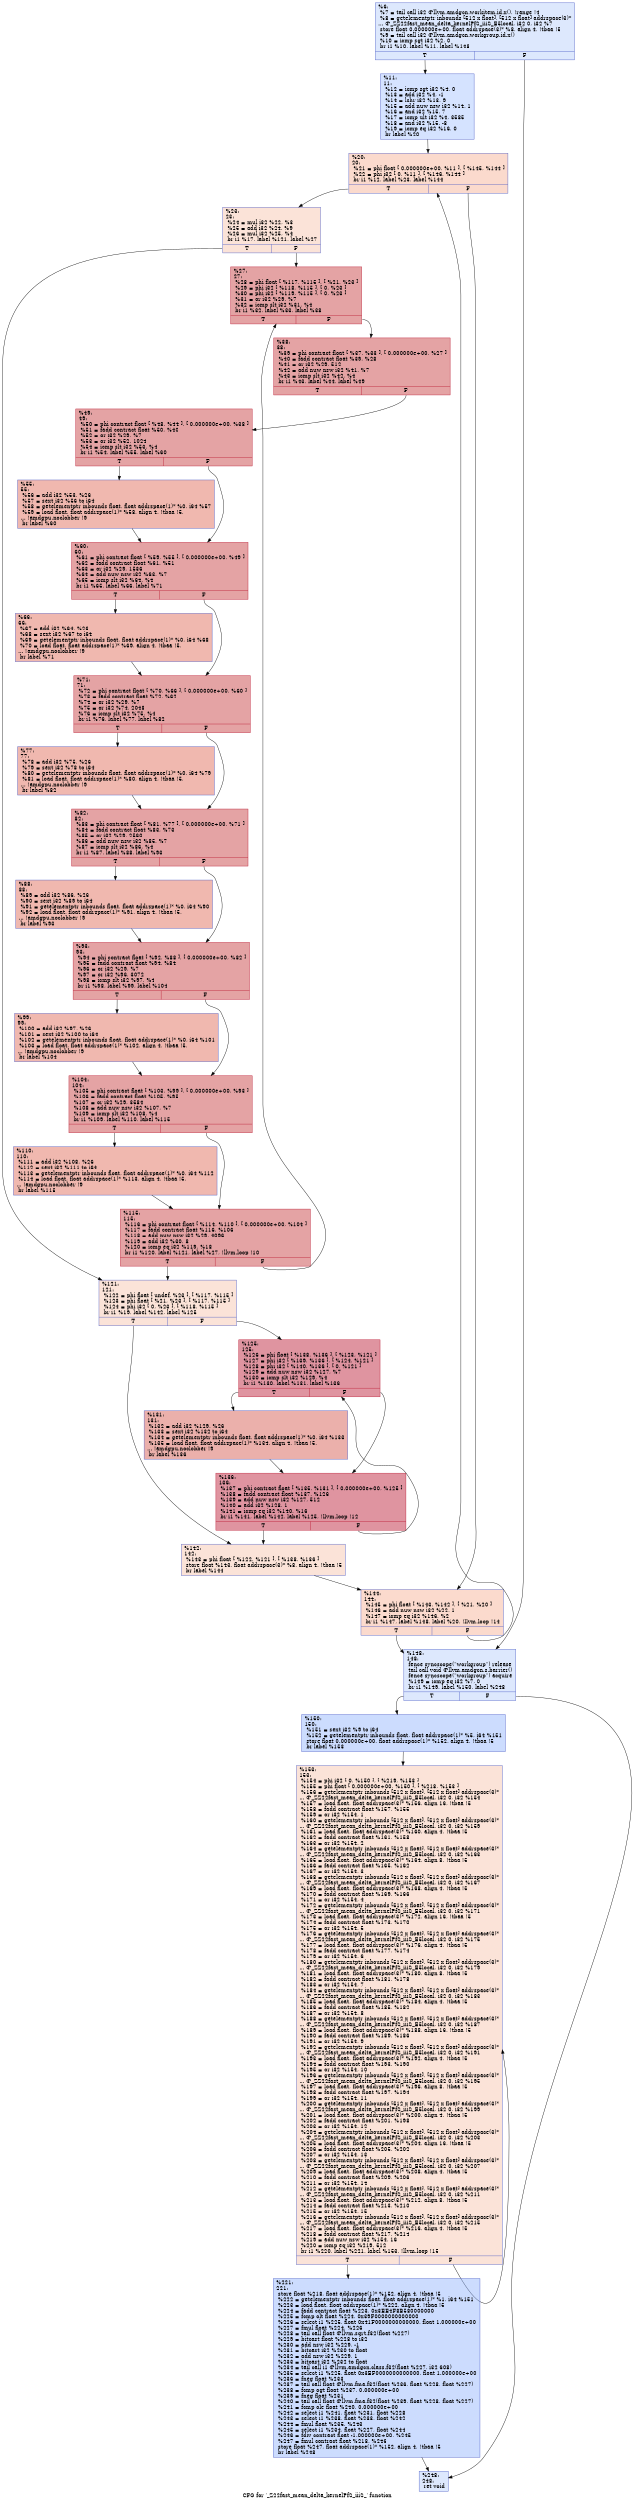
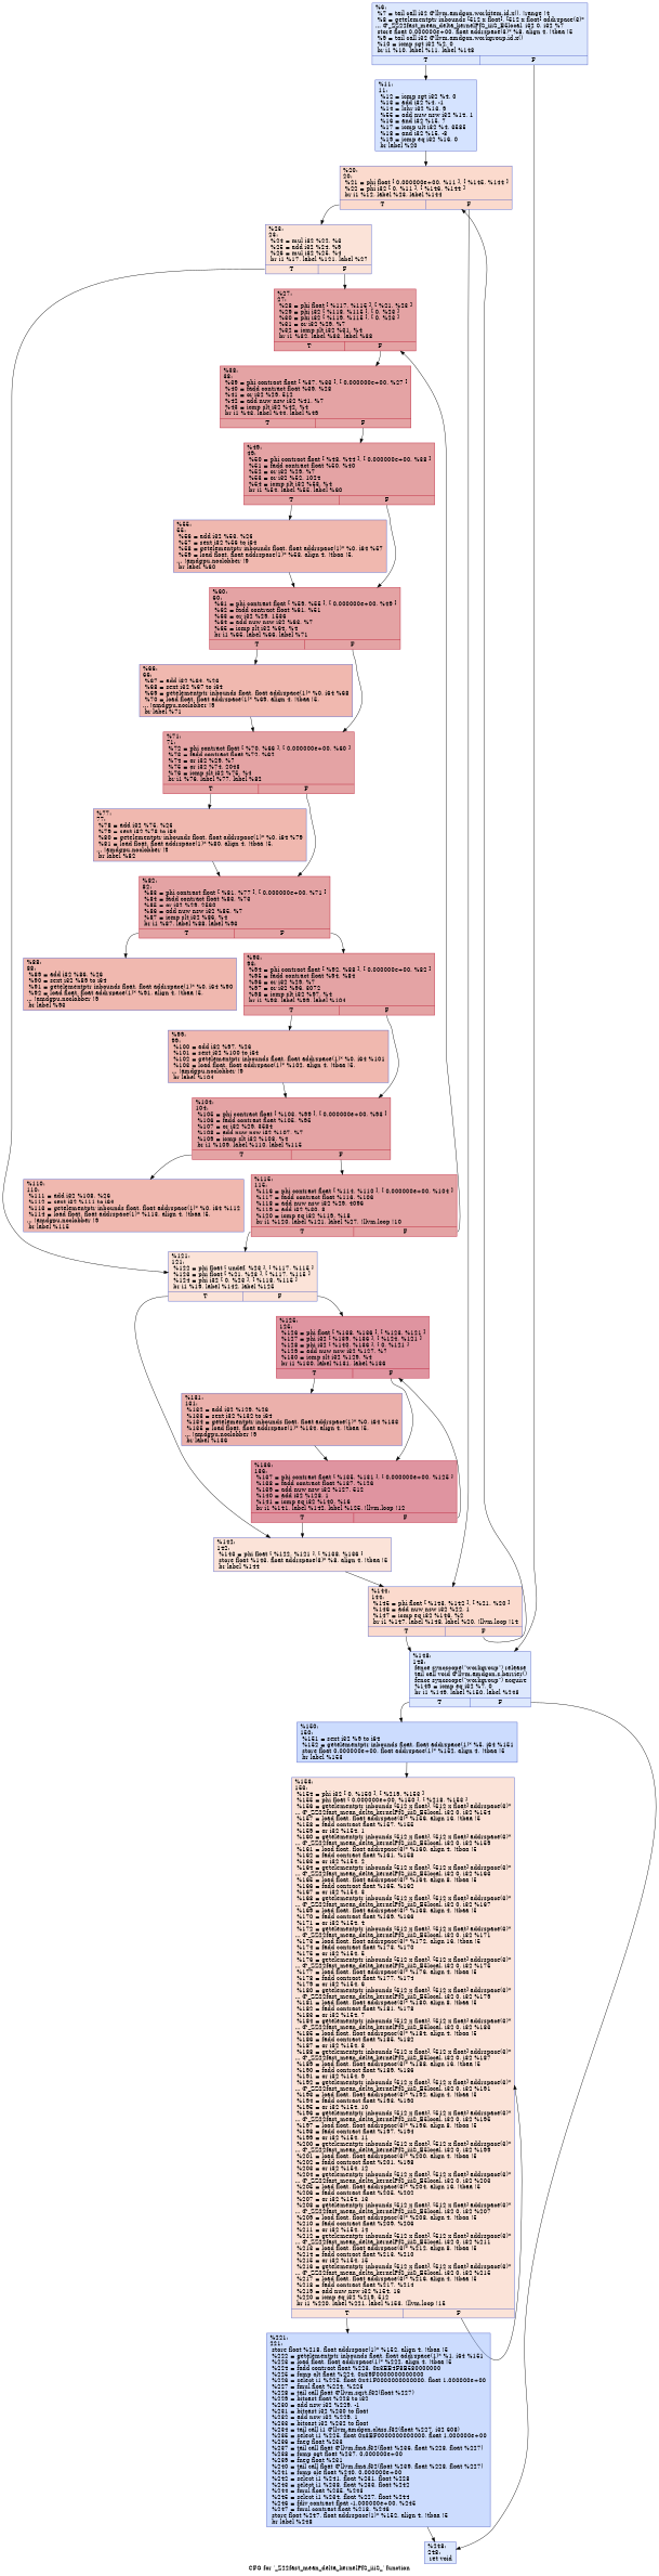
  digraph {
    label="CFG for '_Z22fast_mean_delta_kernelPfS_iiiS_' function"
    node [color="#3d50c3ff" fillcolor="#c32e3170" shape=record style=filled]
    edge [tailport=s0]
    n1 [fillcolor="#b2ccfb70" label="{%6:\l  %7 = tail call i32 @llvm.amdgcn.workitem.id.x(), !range !4\l  %8 = getelementptr inbounds [512 x float], [512 x float] addrspace(3)*\l... @_ZZ22fast_mean_delta_kernelPfS_iiiS_E5local, i32 0, i32 %7\l  store float 0.000000e+00, float addrspace(3)* %8, align 4, !tbaa !5\l  %9 = tail call i32 @llvm.amdgcn.workgroup.id.x()\l  %10 = icmp sgt i32 %2, 0\l  br i1 %10, label %11, label %148\l|{<s0>T|<s1>F}}"]
-   n2 [fillcolor="#a1c0ff70" label="{%11:\l11:                                               \l  %12 = icmp sgt i32 %4, 0\l  %13 = add i32 %4, -1\l  %14 = lshr i32 %13, 9\l  %15 = add nuw nsw i32 %14, 1\l  %16 = and i32 %15, 7\l  %17 = icmp ult i32 %4, 3585\l  %18 = and i32 %15, -8\l  %19 = icmp eq i32 %16, 0\l  br label %20\l}"]
+   n2 [fillcolor="#a1c0ff70" label="{%11:\l11:                                               \l  %12 = icmp sgt i32 %4, 0\l  %13 = add i32 %4, -1\l  %14 = lshr i32 %13, 9\l  %55 = add nuw nsw i32 %14, 1\l  %16 = and i32 %15, 7\l  %17 = icmp ult i32 %4, 3585\l  %18 = and i32 %15, -8\l  %19 = icmp eq i32 %16, 0\l  br label %20\l}"]
    n3 [fillcolor="#b2ccfb70" label="{%148:\l148:                                              \l  fence syncscope(\"workgroup\") release\l  tail call void @llvm.amdgcn.s.barrier()\l  fence syncscope(\"workgroup\") acquire\l  %149 = icmp eq i32 %7, 0\l  br i1 %149, label %150, label %248\l|{<s0>T|<s1>F}}"]
    n4 [fillcolor="#f7ac8e70" label="{%20:\l20:                                               \l  %21 = phi float [ 0.000000e+00, %11 ], [ %145, %144 ]\l  %22 = phi i32 [ 0, %11 ], [ %146, %144 ]\l  br i1 %12, label %23, label %144\l|{<s0>T|<s1>F}}"]
    n5 [fillcolor="#8caffe70" label="{%150:\l150:                                              \l  %151 = sext i32 %9 to i64\l  %152 = getelementptr inbounds float, float addrspace(1)* %5, i64 %151\l  store float 0.000000e+00, float addrspace(1)* %152, align 4, !tbaa !5\l  br label %153\l}"]
    n6 [fillcolor="#b2ccfb70" label="{%248:\l248:                                              \l  ret void\l}"]
    n7 [fillcolor="#f6bfa670" label="{%23:\l23:                                               \l  %24 = mul i32 %22, %3\l  %25 = add i32 %24, %9\l  %26 = mul i32 %25, %4\l  br i1 %17, label %121, label %27\l|{<s0>T|<s1>F}}"]
    n8 [fillcolor="#f7ac8e70" label="{%144:\l144:                                              \l  %145 = phi float [ %143, %142 ], [ %21, %20 ]\l  %146 = add nuw nsw i32 %22, 1\l  %147 = icmp eq i32 %146, %2\l  br i1 %147, label %148, label %20, !llvm.loop !14\l|{<s0>T|<s1>F}}"]
    n9 [fillcolor="#f6bfa670" label="{%153:\l153:                                              \l  %154 = phi i32 [ 0, %150 ], [ %219, %153 ]\l  %155 = phi float [ 0.000000e+00, %150 ], [ %218, %153 ]\l  %156 = getelementptr inbounds [512 x float], [512 x float] addrspace(3)*\l... @_ZZ22fast_mean_delta_kernelPfS_iiiS_E5local, i32 0, i32 %154\l  %157 = load float, float addrspace(3)* %156, align 16, !tbaa !5\l  %158 = fadd contract float %157, %155\l  %159 = or i32 %154, 1\l  %160 = getelementptr inbounds [512 x float], [512 x float] addrspace(3)*\l... @_ZZ22fast_mean_delta_kernelPfS_iiiS_E5local, i32 0, i32 %159\l  %161 = load float, float addrspace(3)* %160, align 4, !tbaa !5\l  %162 = fadd contract float %161, %158\l  %163 = or i32 %154, 2\l  %164 = getelementptr inbounds [512 x float], [512 x float] addrspace(3)*\l... @_ZZ22fast_mean_delta_kernelPfS_iiiS_E5local, i32 0, i32 %163\l  %165 = load float, float addrspace(3)* %164, align 8, !tbaa !5\l  %166 = fadd contract float %165, %162\l  %167 = or i32 %154, 3\l  %168 = getelementptr inbounds [512 x float], [512 x float] addrspace(3)*\l... @_ZZ22fast_mean_delta_kernelPfS_iiiS_E5local, i32 0, i32 %167\l  %169 = load float, float addrspace(3)* %168, align 4, !tbaa !5\l  %170 = fadd contract float %169, %166\l  %171 = or i32 %154, 4\l  %172 = getelementptr inbounds [512 x float], [512 x float] addrspace(3)*\l... @_ZZ22fast_mean_delta_kernelPfS_iiiS_E5local, i32 0, i32 %171\l  %173 = load float, float addrspace(3)* %172, align 16, !tbaa !5\l  %174 = fadd contract float %173, %170\l  %175 = or i32 %154, 5\l  %176 = getelementptr inbounds [512 x float], [512 x float] addrspace(3)*\l... @_ZZ22fast_mean_delta_kernelPfS_iiiS_E5local, i32 0, i32 %175\l  %177 = load float, float addrspace(3)* %176, align 4, !tbaa !5\l  %178 = fadd contract float %177, %174\l  %179 = or i32 %154, 6\l  %180 = getelementptr inbounds [512 x float], [512 x float] addrspace(3)*\l... @_ZZ22fast_mean_delta_kernelPfS_iiiS_E5local, i32 0, i32 %179\l  %181 = load float, float addrspace(3)* %180, align 8, !tbaa !5\l  %182 = fadd contract float %181, %178\l  %183 = or i32 %154, 7\l  %184 = getelementptr inbounds [512 x float], [512 x float] addrspace(3)*\l... @_ZZ22fast_mean_delta_kernelPfS_iiiS_E5local, i32 0, i32 %183\l  %185 = load float, float addrspace(3)* %184, align 4, !tbaa !5\l  %186 = fadd contract float %185, %182\l  %187 = or i32 %154, 8\l  %188 = getelementptr inbounds [512 x float], [512 x float] addrspace(3)*\l... @_ZZ22fast_mean_delta_kernelPfS_iiiS_E5local, i32 0, i32 %187\l  %189 = load float, float addrspace(3)* %188, align 16, !tbaa !5\l  %190 = fadd contract float %189, %186\l  %191 = or i32 %154, 9\l  %192 = getelementptr inbounds [512 x float], [512 x float] addrspace(3)*\l... @_ZZ22fast_mean_delta_kernelPfS_iiiS_E5local, i32 0, i32 %191\l  %193 = load float, float addrspace(3)* %192, align 4, !tbaa !5\l  %194 = fadd contract float %193, %190\l  %195 = or i32 %154, 10\l  %196 = getelementptr inbounds [512 x float], [512 x float] addrspace(3)*\l... @_ZZ22fast_mean_delta_kernelPfS_iiiS_E5local, i32 0, i32 %195\l  %197 = load float, float addrspace(3)* %196, align 8, !tbaa !5\l  %198 = fadd contract float %197, %194\l  %199 = or i32 %154, 11\l  %200 = getelementptr inbounds [512 x float], [512 x float] addrspace(3)*\l... @_ZZ22fast_mean_delta_kernelPfS_iiiS_E5local, i32 0, i32 %199\l  %201 = load float, float addrspace(3)* %200, align 4, !tbaa !5\l  %202 = fadd contract float %201, %198\l  %203 = or i32 %154, 12\l  %204 = getelementptr inbounds [512 x float], [512 x float] addrspace(3)*\l... @_ZZ22fast_mean_delta_kernelPfS_iiiS_E5local, i32 0, i32 %203\l  %205 = load float, float addrspace(3)* %204, align 16, !tbaa !5\l  %206 = fadd contract float %205, %202\l  %207 = or i32 %154, 13\l  %208 = getelementptr inbounds [512 x float], [512 x float] addrspace(3)*\l... @_ZZ22fast_mean_delta_kernelPfS_iiiS_E5local, i32 0, i32 %207\l  %209 = load float, float addrspace(3)* %208, align 4, !tbaa !5\l  %210 = fadd contract float %209, %206\l  %211 = or i32 %154, 14\l  %212 = getelementptr inbounds [512 x float], [512 x float] addrspace(3)*\l... @_ZZ22fast_mean_delta_kernelPfS_iiiS_E5local, i32 0, i32 %211\l  %213 = load float, float addrspace(3)* %212, align 8, !tbaa !5\l  %214 = fadd contract float %213, %210\l  %215 = or i32 %154, 15\l  %216 = getelementptr inbounds [512 x float], [512 x float] addrspace(3)*\l... @_ZZ22fast_mean_delta_kernelPfS_iiiS_E5local, i32 0, i32 %215\l  %217 = load float, float addrspace(3)* %216, align 4, !tbaa !5\l  %218 = fadd contract float %217, %214\l  %219 = add nuw nsw i32 %154, 16\l  %220 = icmp eq i32 %219, 512\l  br i1 %220, label %221, label %153, !llvm.loop !15\l|{<s0>T|<s1>F}}"]
    n10 [fillcolor="#f6bfa670" label="{%121:\l121:                                              \l  %122 = phi float [ undef, %23 ], [ %117, %115 ]\l  %123 = phi float [ %21, %23 ], [ %117, %115 ]\l  %124 = phi i32 [ 0, %23 ], [ %118, %115 ]\l  br i1 %19, label %142, label %125\l|{<s0>T|<s1>F}}"]
    n11 [color="#b70d28ff" label="{%27:\l27:                                               \l  %28 = phi float [ %117, %115 ], [ %21, %23 ]\l  %29 = phi i32 [ %118, %115 ], [ 0, %23 ]\l  %30 = phi i32 [ %119, %115 ], [ 0, %23 ]\l  %31 = or i32 %29, %7\l  %32 = icmp slt i32 %31, %4\l  br i1 %32, label %33, label %38\l|{<s0>T|<s1>F}}"]
    n12 [fillcolor="#f6bfa670" label="{%142:\l142:                                              \l  %143 = phi float [ %122, %121 ], [ %138, %136 ]\l  store float %143, float addrspace(3)* %8, align 4, !tbaa !5\l  br label %144\l}"]
    n13 [color="#b70d28ff" fillcolor="#b70d2870" label="{%125:\l125:                                              \l  %126 = phi float [ %138, %136 ], [ %123, %121 ]\l  %127 = phi i32 [ %139, %136 ], [ %124, %121 ]\l  %128 = phi i32 [ %140, %136 ], [ 0, %121 ]\l  %129 = add nuw nsw i32 %127, %7\l  %130 = icmp slt i32 %129, %4\l  br i1 %130, label %131, label %136\l|{<s0>T|<s1>F}}"]
    n14 [color="#b70d28ff" label="{%38:\l38:                                               \l  %39 = phi contract float [ %37, %33 ], [ 0.000000e+00, %27 ]\l  %40 = fadd contract float %39, %28\l  %41 = or i32 %29, 512\l  %42 = add nuw nsw i32 %41, %7\l  %43 = icmp slt i32 %42, %4\l  br i1 %43, label %44, label %49\l|{<s0>T|<s1>F}}"]
    n15 [fillcolor="#d24b4070" label="{%131:\l131:                                              \l  %132 = add i32 %129, %26\l  %133 = sext i32 %132 to i64\l  %134 = getelementptr inbounds float, float addrspace(1)* %0, i64 %133\l  %135 = load float, float addrspace(1)* %134, align 4, !tbaa !5,\l... !amdgpu.noclobber !9\l  br label %136\l}"]
    n16 [color="#b70d28ff" fillcolor="#b70d2870" label="{%136:\l136:                                              \l  %137 = phi contract float [ %135, %131 ], [ 0.000000e+00, %125 ]\l  %138 = fadd contract float %137, %126\l  %139 = add nuw nsw i32 %127, 512\l  %140 = add i32 %128, 1\l  %141 = icmp eq i32 %140, %16\l  br i1 %141, label %142, label %125, !llvm.loop !12\l|{<s0>T|<s1>F}}"]
    n17 [color="#b70d28ff" label="{%49:\l49:                                               \l  %50 = phi contract float [ %48, %44 ], [ 0.000000e+00, %38 ]\l  %51 = fadd contract float %50, %40\l  %52 = or i32 %29, %7\l  %53 = or i32 %52, 1024\l  %54 = icmp slt i32 %53, %4\l  br i1 %54, label %55, label %60\l|{<s0>T|<s1>F}}"]
    n18 [fillcolor="#dc5d4a70" label="{%55:\l55:                                               \l  %56 = add i32 %53, %26\l  %57 = sext i32 %56 to i64\l  %58 = getelementptr inbounds float, float addrspace(1)* %0, i64 %57\l  %59 = load float, float addrspace(1)* %58, align 4, !tbaa !5,\l... !amdgpu.noclobber !9\l  br label %60\l}"]
    n19 [color="#b70d28ff" label="{%60:\l60:                                               \l  %61 = phi contract float [ %59, %55 ], [ 0.000000e+00, %49 ]\l  %62 = fadd contract float %61, %51\l  %63 = or i32 %29, 1536\l  %64 = add nuw nsw i32 %63, %7\l  %65 = icmp slt i32 %64, %4\l  br i1 %65, label %66, label %71\l|{<s0>T|<s1>F}}"]
    n20 [fillcolor="#dc5d4a70" label="{%66:\l66:                                               \l  %67 = add i32 %64, %26\l  %68 = sext i32 %67 to i64\l  %69 = getelementptr inbounds float, float addrspace(1)* %0, i64 %68\l  %70 = load float, float addrspace(1)* %69, align 4, !tbaa !5,\l... !amdgpu.noclobber !9\l  br label %71\l}"]
    n21 [color="#b70d28ff" label="{%71:\l71:                                               \l  %72 = phi contract float [ %70, %66 ], [ 0.000000e+00, %60 ]\l  %73 = fadd contract float %72, %62\l  %74 = or i32 %29, %7\l  %75 = or i32 %74, 2048\l  %76 = icmp slt i32 %75, %4\l  br i1 %76, label %77, label %82\l|{<s0>T|<s1>F}}"]
    n22 [fillcolor="#dc5d4a70" label="{%77:\l77:                                               \l  %78 = add i32 %75, %26\l  %79 = sext i32 %78 to i64\l  %80 = getelementptr inbounds float, float addrspace(1)* %0, i64 %79\l  %81 = load float, float addrspace(1)* %80, align 4, !tbaa !5,\l... !amdgpu.noclobber !9\l  br label %82\l}"]
    n23 [color="#b70d28ff" label="{%82:\l82:                                               \l  %83 = phi contract float [ %81, %77 ], [ 0.000000e+00, %71 ]\l  %84 = fadd contract float %83, %73\l  %85 = or i32 %29, 2560\l  %86 = add nuw nsw i32 %85, %7\l  %87 = icmp slt i32 %86, %4\l  br i1 %87, label %88, label %93\l|{<s0>T|<s1>F}}"]
    n24 [fillcolor="#dc5d4a70" label="{%88:\l88:                                               \l  %89 = add i32 %86, %26\l  %90 = sext i32 %89 to i64\l  %91 = getelementptr inbounds float, float addrspace(1)* %0, i64 %90\l  %92 = load float, float addrspace(1)* %91, align 4, !tbaa !5,\l... !amdgpu.noclobber !9\l  br label %93\l}"]
    n25 [color="#b70d28ff" label="{%93:\l93:                                               \l  %94 = phi contract float [ %92, %88 ], [ 0.000000e+00, %82 ]\l  %95 = fadd contract float %94, %84\l  %96 = or i32 %29, %7\l  %97 = or i32 %96, 3072\l  %98 = icmp slt i32 %97, %4\l  br i1 %98, label %99, label %104\l|{<s0>T|<s1>F}}"]
    n26 [fillcolor="#dc5d4a70" label="{%99:\l99:                                               \l  %100 = add i32 %97, %26\l  %101 = sext i32 %100 to i64\l  %102 = getelementptr inbounds float, float addrspace(1)* %0, i64 %101\l  %103 = load float, float addrspace(1)* %102, align 4, !tbaa !5,\l... !amdgpu.noclobber !9\l  br label %104\l}"]
    n27 [color="#b70d28ff" label="{%104:\l104:                                              \l  %105 = phi contract float [ %103, %99 ], [ 0.000000e+00, %93 ]\l  %106 = fadd contract float %105, %95\l  %107 = or i32 %29, 3584\l  %108 = add nuw nsw i32 %107, %7\l  %109 = icmp slt i32 %108, %4\l  br i1 %109, label %110, label %115\l|{<s0>T|<s1>F}}"]
    n28 [fillcolor="#dc5d4a70" label="{%110:\l110:                                              \l  %111 = add i32 %108, %26\l  %112 = sext i32 %111 to i64\l  %113 = getelementptr inbounds float, float addrspace(1)* %0, i64 %112\l  %114 = load float, float addrspace(1)* %113, align 4, !tbaa !5,\l... !amdgpu.noclobber !9\l  br label %115\l}"]
    n29 [color="#b70d28ff" label="{%115:\l115:                                              \l  %116 = phi contract float [ %114, %110 ], [ 0.000000e+00, %104 ]\l  %117 = fadd contract float %116, %106\l  %118 = add nuw nsw i32 %29, 4096\l  %119 = add i32 %30, 8\l  %120 = icmp eq i32 %119, %18\l  br i1 %120, label %121, label %27, !llvm.loop !10\l|{<s0>T|<s1>F}}"]
    n30 [fillcolor="#8caffe70" label="{%221:\l221:                                              \l  store float %218, float addrspace(1)* %152, align 4, !tbaa !5\l  %222 = getelementptr inbounds float, float addrspace(1)* %1, i64 %151\l  %223 = load float, float addrspace(1)* %222, align 4, !tbaa !5\l  %224 = fadd contract float %223, 0x3EE4F8B580000000\l  %225 = fcmp olt float %224, 0x39F0000000000000\l  %226 = select i1 %225, float 0x41F0000000000000, float 1.000000e+00\l  %227 = fmul float %224, %226\l  %228 = tail call float @llvm.sqrt.f32(float %227)\l  %229 = bitcast float %228 to i32\l  %230 = add nsw i32 %229, -1\l  %231 = bitcast i32 %230 to float\l  %232 = add nsw i32 %229, 1\l  %233 = bitcast i32 %232 to float\l  %234 = tail call i1 @llvm.amdgcn.class.f32(float %227, i32 608)\l  %235 = select i1 %225, float 0x3EF0000000000000, float 1.000000e+00\l  %236 = fneg float %233\l  %237 = tail call float @llvm.fma.f32(float %236, float %228, float %227)\l  %238 = fcmp ogt float %237, 0.000000e+00\l  %239 = fneg float %231\l  %240 = tail call float @llvm.fma.f32(float %239, float %228, float %227)\l  %241 = fcmp ole float %240, 0.000000e+00\l  %242 = select i1 %241, float %231, float %228\l  %243 = select i1 %238, float %233, float %242\l  %244 = fmul float %235, %243\l  %245 = select i1 %234, float %227, float %244\l  %246 = fdiv contract float -1.000000e+00, %245\l  %247 = fmul contract float %218, %246\l  store float %247, float addrspace(1)* %152, align 4, !tbaa !5\l  br label %248\l}"]
    n1 -> n2
    n1 -> n3 [tailport=s1]
    n2 -> n4
    n3 -> n5
    n3 -> n6 [tailport=s1]
    n4 -> n7
    n4 -> n8 [tailport=s1]
    n5 -> n9
    n7 -> n10
    n7 -> n11 [tailport=s1]
    n8 -> n3
    n8 -> n4 [tailport=s1]
    n9 -> n9 [tailport=s1]
    n9 -> n30
    n10 -> n12
    n10 -> n13 [tailport=s1]
    n11 -> n14 [tailport=s1]
    n12 -> n8
    n13 -> n15
    n13 -> n16 [tailport=s1]
    n14 -> n17 [tailport=s1]
    n15 -> n16
    n16 -> n12
    n16 -> n13 [tailport=s1]
    n17 -> n18
    n17 -> n19 [tailport=s1]
    n18 -> n19
    n19 -> n20
    n19 -> n21 [tailport=s1]
    n20 -> n21
    n21 -> n22
    n21 -> n23 [tailport=s1]
    n22 -> n23
    n23 -> n24
    n23 -> n25 [tailport=s1]
-   n24 -> n25
    n25 -> n26
    n25 -> n27 [tailport=s1]
    n26 -> n27
    n27 -> n28
    n27 -> n29 [tailport=s1]
-   n28 -> n29
    n29 -> n10
    n29 -> n11 [tailport=s1]
    n30 -> n6
  }
